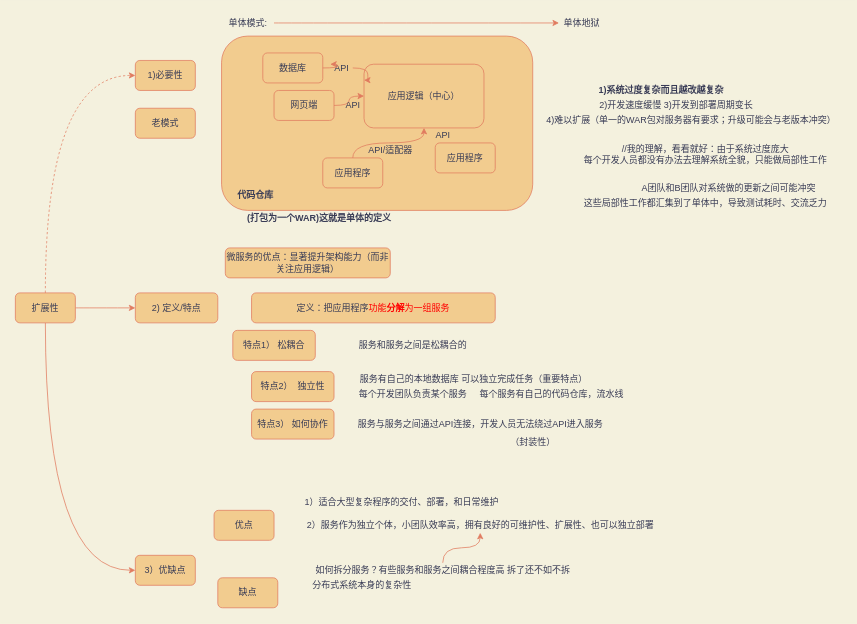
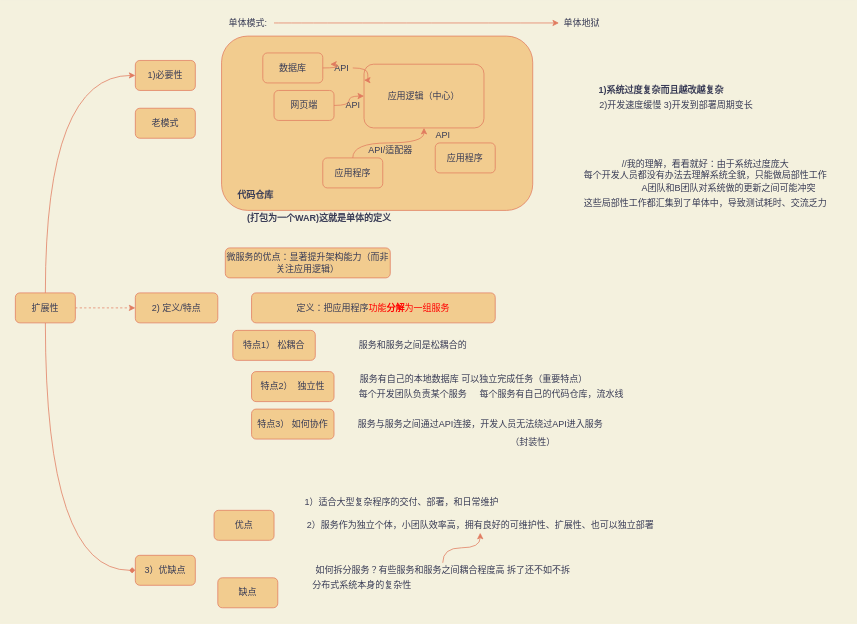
  <mxCell id="0" />
  <mxCell id="1" parent="0" />
  <mxCell id="2" value="" style="rounded=1;whiteSpace=wrap;html=1;sketch=0;strokeColor=#E07A5F;fillColor=#F2CC8F;fontColor=#393C56;" vertex="1" parent="1"><mxGeometry x="295" y="47.5" width="415" height="232.5" as="geometry" /></mxCell>
- <mxCell id="3" value="" style="edgeStyle=orthogonalEdgeStyle;curved=1;rounded=1;sketch=0;orthogonalLoop=1;jettySize=auto;html=1;strokeColor=#E07A5F;fillColor=#F2CC8F;fontColor=#393C56;entryX=0;entryY=0.5;entryDx=0;entryDy=0;exitX=0.5;exitY=0;exitDx=0;exitDy=0;dashed=1;" edge="1" parent="1" source="6" target="7"><mxGeometry relative="1" as="geometry" /></mxCell>
- <mxCell id="4" value="" style="edgeStyle=orthogonalEdgeStyle;curved=1;rounded=1;sketch=0;orthogonalLoop=1;jettySize=auto;html=1;strokeColor=#E07A5F;fillColor=#F2CC8F;fontColor=#393C56;" edge="1" parent="1" source="6" target="33"><mxGeometry relative="1" as="geometry" /></mxCell>
- <mxCell id="5" style="edgeStyle=orthogonalEdgeStyle;curved=1;rounded=1;sketch=0;orthogonalLoop=1;jettySize=auto;html=1;entryX=0;entryY=0.5;entryDx=0;entryDy=0;strokeColor=#E07A5F;fillColor=#F2CC8F;fontColor=#393C56;exitX=0.5;exitY=1;exitDx=0;exitDy=0;" edge="1" parent="1" source="6" target="34"><mxGeometry relative="1" as="geometry" /></mxCell>
+ <mxCell id="3" value="" style="edgeStyle=orthogonalEdgeStyle;curved=1;rounded=1;sketch=0;orthogonalLoop=1;jettySize=auto;html=1;strokeColor=#E07A5F;fillColor=#F2CC8F;fontColor=#393C56;entryX=0;entryY=0.5;entryDx=0;entryDy=0;exitX=0.5;exitY=0;exitDx=0;exitDy=0;" edge="1" parent="1" source="6" target="7"><mxGeometry relative="1" as="geometry" /></mxCell>
+ <mxCell id="4" value="" style="edgeStyle=orthogonalEdgeStyle;curved=1;rounded=1;sketch=0;orthogonalLoop=1;jettySize=auto;html=1;strokeColor=#E07A5F;fillColor=#F2CC8F;fontColor=#393C56;dashed=1;" edge="1" parent="1" source="6" target="33"><mxGeometry relative="1" as="geometry" /></mxCell>
+ <mxCell id="5" style="edgeStyle=orthogonalEdgeStyle;curved=1;rounded=1;sketch=0;orthogonalLoop=1;jettySize=auto;html=1;entryX=0;entryY=0.5;entryDx=0;entryDy=0;strokeColor=#E07A5F;fillColor=#F2CC8F;fontColor=#393C56;exitX=0.5;exitY=1;exitDx=0;exitDy=0;endArrow=diamond;" edge="1" parent="1" source="6" target="34"><mxGeometry relative="1" as="geometry" /></mxCell>
  <mxCell id="6" value="扩展性" style="rounded=1;whiteSpace=wrap;html=1;sketch=0;strokeColor=#E07A5F;fillColor=#F2CC8F;fontColor=#393C56;" vertex="1" parent="1"><mxGeometry x="20" y="390" width="80" height="40" as="geometry" /></mxCell>
  <mxCell id="7" value="1)必要性" style="rounded=1;whiteSpace=wrap;html=1;sketch=0;strokeColor=#E07A5F;fillColor=#F2CC8F;fontColor=#393C56;" vertex="1" parent="1"><mxGeometry x="180" y="80" width="80" height="40" as="geometry" /></mxCell>
  <mxCell id="8" value="应用逻辑（中心）" style="rounded=1;whiteSpace=wrap;html=1;sketch=0;strokeColor=#E07A5F;fillColor=#F2CC8F;fontColor=#393C56;" vertex="1" parent="1"><mxGeometry x="485" y="85" width="160" height="85" as="geometry" /></mxCell>
  <mxCell id="9" value="" style="edgeStyle=orthogonalEdgeStyle;curved=1;rounded=1;sketch=0;orthogonalLoop=1;jettySize=auto;html=1;strokeColor=#E07A5F;fillColor=#F2CC8F;fontColor=#393C56;" edge="1" parent="1" source="10" target="23"><mxGeometry relative="1" as="geometry" /></mxCell>
  <mxCell id="10" value="&lt;span&gt;单体模式:&lt;/span&gt;" style="text;html=1;align=center;verticalAlign=middle;resizable=0;points=[];autosize=1;fontColor=#393C56;" vertex="1" parent="1"><mxGeometry x="295" y="20" width="70" height="20" as="geometry" /></mxCell>
  <mxCell id="11" style="edgeStyle=orthogonalEdgeStyle;curved=1;rounded=1;sketch=0;orthogonalLoop=1;jettySize=auto;html=1;entryX=0;entryY=0.25;entryDx=0;entryDy=0;strokeColor=#E07A5F;fillColor=#F2CC8F;fontColor=#393C56;" edge="1" parent="1" source="18" target="8"><mxGeometry relative="1" as="geometry" /></mxCell>
  <mxCell id="12" value="数据库" style="rounded=1;whiteSpace=wrap;html=1;sketch=0;strokeColor=#E07A5F;fillColor=#F2CC8F;fontColor=#393C56;" vertex="1" parent="1"><mxGeometry x="350" y="70" width="80" height="40" as="geometry" /></mxCell>
  <mxCell id="13" style="edgeStyle=orthogonalEdgeStyle;curved=1;rounded=1;sketch=0;orthogonalLoop=1;jettySize=auto;html=1;strokeColor=#E07A5F;fillColor=#F2CC8F;fontColor=#393C56;" edge="1" parent="1" source="14" target="8"><mxGeometry relative="1" as="geometry" /></mxCell>
  <mxCell id="14" value="网页端" style="rounded=1;whiteSpace=wrap;html=1;sketch=0;strokeColor=#E07A5F;fillColor=#F2CC8F;fontColor=#393C56;" vertex="1" parent="1"><mxGeometry x="365" y="120" width="80" height="40" as="geometry" /></mxCell>
  <mxCell id="15" style="edgeStyle=orthogonalEdgeStyle;curved=1;rounded=1;sketch=0;orthogonalLoop=1;jettySize=auto;html=1;strokeColor=#E07A5F;fillColor=#F2CC8F;fontColor=#393C56;" edge="1" parent="1" source="16" target="8"><mxGeometry relative="1" as="geometry" /></mxCell>
  <mxCell id="16" value="应用程序" style="rounded=1;whiteSpace=wrap;html=1;sketch=0;strokeColor=#E07A5F;fillColor=#F2CC8F;fontColor=#393C56;" vertex="1" parent="1"><mxGeometry x="430" y="210" width="80" height="40" as="geometry" /></mxCell>
  <mxCell id="17" value="应用程序" style="rounded=1;whiteSpace=wrap;html=1;sketch=0;strokeColor=#E07A5F;fillColor=#F2CC8F;fontColor=#393C56;" vertex="1" parent="1"><mxGeometry x="580" y="190" width="80" height="40" as="geometry" /></mxCell>
  <mxCell id="18" value="API" style="text;html=1;align=center;verticalAlign=middle;resizable=0;points=[];autosize=1;fontColor=#393C56;" vertex="1" parent="1"><mxGeometry x="440" y="80" width="30" height="20" as="geometry" /></mxCell>
  <mxCell id="19" style="edgeStyle=orthogonalEdgeStyle;curved=1;rounded=1;sketch=0;orthogonalLoop=1;jettySize=auto;html=1;entryX=0;entryY=0.25;entryDx=0;entryDy=0;strokeColor=#E07A5F;fillColor=#F2CC8F;fontColor=#393C56;" edge="1" parent="1" source="12" target="18"><mxGeometry relative="1" as="geometry"><mxPoint x="440" y="90" as="sourcePoint" /><mxPoint x="470" y="101.25" as="targetPoint" /></mxGeometry></mxCell>
  <mxCell id="20" value="API" style="text;html=1;align=center;verticalAlign=middle;resizable=0;points=[];autosize=1;fontColor=#393C56;" vertex="1" parent="1"><mxGeometry x="455" y="130" width="30" height="20" as="geometry" /></mxCell>
  <mxCell id="21" value="API/适配器" style="text;html=1;align=center;verticalAlign=middle;resizable=0;points=[];autosize=1;fontColor=#393C56;" vertex="1" parent="1"><mxGeometry x="485" y="190" width="70" height="20" as="geometry" /></mxCell>
  <mxCell id="22" value="API" style="text;html=1;align=center;verticalAlign=middle;resizable=0;points=[];autosize=1;fontColor=#393C56;" vertex="1" parent="1"><mxGeometry x="575" y="170" width="30" height="20" as="geometry" /></mxCell>
  <mxCell id="23" value="&lt;span&gt;单体地狱&lt;/span&gt;" style="text;html=1;align=center;verticalAlign=middle;resizable=0;points=[];autosize=1;fontColor=#393C56;" vertex="1" parent="1"><mxGeometry x="745" y="20" width="60" height="20" as="geometry" /></mxCell>
- <mxCell id="24" value="//我的理解，看看就好：由于系统过度庞大&lt;br&gt;每个开发人员都没有办法去理解系统全貌，只能做局部性工作" style="text;html=1;align=center;verticalAlign=middle;resizable=0;points=[];autosize=1;fontColor=#393C56;" vertex="1" parent="1"><mxGeometry x="770" y="190" width="340" height="30" as="geometry" /></mxCell>
+ <mxCell id="24" value="//我的理解，看看就好：由于系统过度庞大&lt;br&gt;每个开发人员都没有办法去理解系统全貌，只能做局部性工作" style="text;html=1;align=center;verticalAlign=middle;resizable=0;points=[];autosize=1;fontColor=#393C56;" vertex="1" parent="1"><mxGeometry x="770" y="210" width="340" height="30" as="geometry" /></mxCell>
  <mxCell id="25" value="这些局部性工作都汇集到了单体中，导致测试耗时、交流乏力" style="text;html=1;align=center;verticalAlign=middle;resizable=0;points=[];autosize=1;fontColor=#393C56;" vertex="1" parent="1"><mxGeometry x="770" y="260" width="340" height="20" as="geometry" /></mxCell>
  <mxCell id="26" value="&lt;b&gt;代码仓库&lt;/b&gt;" style="text;html=1;align=center;verticalAlign=middle;resizable=0;points=[];autosize=1;fontColor=#393C56;" vertex="1" parent="1"><mxGeometry x="310" y="250" width="60" height="20" as="geometry" /></mxCell>
  <mxCell id="27" value="A团队和B团队对系统做的更新之间可能冲突" style="text;html=1;align=center;verticalAlign=middle;resizable=0;points=[];autosize=1;fontColor=#393C56;" vertex="1" parent="1"><mxGeometry x="846" y="240" width="250" height="20" as="geometry" /></mxCell>
  <mxCell id="28" value="&lt;b&gt;(打包为一个WAR)这就是单体的定义&lt;/b&gt;" style="text;html=1;align=center;verticalAlign=middle;resizable=0;points=[];autosize=1;fontColor=#393C56;" vertex="1" parent="1"><mxGeometry x="320" y="280" width="210" height="20" as="geometry" /></mxCell>
  <mxCell id="29" value="&lt;b&gt;1)系统过度复杂而且越改越复杂&lt;/b&gt;" style="text;html=1;align=center;verticalAlign=middle;resizable=0;points=[];autosize=1;fontColor=#393C56;" vertex="1" parent="1"><mxGeometry x="791" y="110" width="180" height="20" as="geometry" /></mxCell>
  <mxCell id="30" value="2)开发速度缓慢 3)开发到部署周期变长" style="text;html=1;align=center;verticalAlign=middle;resizable=0;points=[];autosize=1;fontColor=#393C56;" vertex="1" parent="1"><mxGeometry x="791" y="130" width="220" height="20" as="geometry" /></mxCell>
- <mxCell id="31" value="4)难以扩展（单一的WAR包对服务器有要求；升级可能会与老版本冲突）" style="text;html=1;align=center;verticalAlign=middle;resizable=0;points=[];autosize=1;fontColor=#393C56;" vertex="1" parent="1"><mxGeometry x="721" y="150" width="400" height="20" as="geometry" /></mxCell>
  <mxCell id="32" value="微服务的优点：显著提升架构能力（而非关注应用逻辑）" style="rounded=1;whiteSpace=wrap;html=1;sketch=0;strokeColor=#E07A5F;fillColor=#F2CC8F;fontColor=#393C56;" vertex="1" parent="1"><mxGeometry x="300" y="330" width="220" height="40" as="geometry" /></mxCell>
  <mxCell id="33" value="2) 定义/特点" style="rounded=1;whiteSpace=wrap;html=1;sketch=0;strokeColor=#E07A5F;fillColor=#F2CC8F;fontColor=#393C56;" vertex="1" parent="1"><mxGeometry x="180" y="390" width="110" height="40" as="geometry" /></mxCell>
  <mxCell id="34" value="3）优缺点" style="rounded=1;whiteSpace=wrap;html=1;sketch=0;strokeColor=#E07A5F;fillColor=#F2CC8F;fontColor=#393C56;" vertex="1" parent="1"><mxGeometry x="180" y="740" width="80" height="40" as="geometry" /></mxCell>
  <mxCell id="35" value="老模式" style="rounded=1;whiteSpace=wrap;html=1;sketch=0;strokeColor=#E07A5F;fillColor=#F2CC8F;fontColor=#393C56;" vertex="1" parent="1"><mxGeometry x="180" y="143.75" width="80" height="40" as="geometry" /></mxCell>
  <mxCell id="36" value="定义：把应用程序&lt;font color=&quot;#ff0000&quot;&gt;功能&lt;b&gt;分解&lt;/b&gt;为一组服务&lt;/font&gt;" style="rounded=1;whiteSpace=wrap;html=1;sketch=0;strokeColor=#E07A5F;fillColor=#F2CC8F;fontColor=#393C56;" vertex="1" parent="1"><mxGeometry x="335" y="390" width="325" height="40" as="geometry" /></mxCell>
  <mxCell id="37" value="特点1） 松耦合" style="rounded=1;whiteSpace=wrap;html=1;sketch=0;strokeColor=#E07A5F;fillColor=#F2CC8F;fontColor=#393C56;" vertex="1" parent="1"><mxGeometry x="310" y="440" width="110" height="40" as="geometry" /></mxCell>
  <mxCell id="38" value="服务和服务之间是松耦合的" style="text;html=1;align=center;verticalAlign=middle;resizable=0;points=[];autosize=1;fontColor=#393C56;" vertex="1" parent="1"><mxGeometry x="470" y="450" width="160" height="20" as="geometry" /></mxCell>
  <mxCell id="39" value="特点3） 如何协作" style="rounded=1;whiteSpace=wrap;html=1;sketch=0;strokeColor=#E07A5F;fillColor=#F2CC8F;fontColor=#393C56;" vertex="1" parent="1"><mxGeometry x="335" y="545" width="110" height="40" as="geometry" /></mxCell>
  <mxCell id="40" value="服务与服务之间通过API连接，开发人员无法绕过API进入服务" style="text;html=1;align=center;verticalAlign=middle;resizable=0;points=[];autosize=1;fontColor=#393C56;" vertex="1" parent="1"><mxGeometry x="470" y="555" width="340" height="20" as="geometry" /></mxCell>
  <mxCell id="41" value="特点2）&amp;nbsp; 独立性" style="rounded=1;whiteSpace=wrap;html=1;sketch=0;strokeColor=#E07A5F;fillColor=#F2CC8F;fontColor=#393C56;" vertex="1" parent="1"><mxGeometry x="335" y="495" width="110" height="40" as="geometry" /></mxCell>
  <mxCell id="42" value="服务有自己的本地数据库 可以独立完成任务（重要特点）" style="text;html=1;align=center;verticalAlign=middle;resizable=0;points=[];autosize=1;fontColor=#393C56;" vertex="1" parent="1"><mxGeometry x="471" y="495" width="320" height="20" as="geometry" /></mxCell>
  <mxCell id="43" value="（封装性）" style="text;html=1;align=center;verticalAlign=middle;resizable=0;points=[];autosize=1;fontColor=#393C56;" vertex="1" parent="1"><mxGeometry x="670" y="580" width="80" height="20" as="geometry" /></mxCell>
  <mxCell id="44" value="每个开发团队负责某个服务" style="text;html=1;align=center;verticalAlign=middle;resizable=0;points=[];autosize=1;fontColor=#393C56;" vertex="1" parent="1"><mxGeometry x="470" y="515" width="160" height="20" as="geometry" /></mxCell>
  <mxCell id="45" value="优点" style="rounded=1;whiteSpace=wrap;html=1;sketch=0;strokeColor=#E07A5F;fillColor=#F2CC8F;fontColor=#393C56;" vertex="1" parent="1"><mxGeometry x="285" y="680" width="80" height="40" as="geometry" /></mxCell>
  <mxCell id="46" value="1）适合大型复杂程序的交付、部署，和日常维护" style="text;html=1;align=center;verticalAlign=middle;resizable=0;points=[];autosize=1;fontColor=#393C56;" vertex="1" parent="1"><mxGeometry x="400" y="660" width="270" height="20" as="geometry" /></mxCell>
  <mxCell id="47" value="2）服务作为独立个体，小团队效率高，拥有良好的可维护性、扩展性、也可以独立部署" style="text;html=1;align=center;verticalAlign=middle;resizable=0;points=[];autosize=1;fontColor=#393C56;" vertex="1" parent="1"><mxGeometry x="400" y="690" width="480" height="20" as="geometry" /></mxCell>
  <mxCell id="48" value="缺点" style="rounded=1;whiteSpace=wrap;html=1;sketch=0;strokeColor=#E07A5F;fillColor=#F2CC8F;fontColor=#393C56;" vertex="1" parent="1"><mxGeometry x="290" y="770" width="80" height="40" as="geometry" /></mxCell>
  <mxCell id="49" value="每个服务有自己的代码仓库，流水线" style="text;html=1;align=center;verticalAlign=middle;resizable=0;points=[];autosize=1;fontColor=#393C56;" vertex="1" parent="1"><mxGeometry x="630" y="515" width="210" height="20" as="geometry" /></mxCell>
  <mxCell id="50" value="" style="edgeStyle=orthogonalEdgeStyle;curved=1;rounded=1;sketch=0;orthogonalLoop=1;jettySize=auto;html=1;strokeColor=#E07A5F;fillColor=#F2CC8F;fontColor=#393C56;" edge="1" parent="1" source="51" target="47"><mxGeometry relative="1" as="geometry" /></mxCell>
  <mxCell id="51" value="如何拆分服务？有些服务和服务之间耦合程度高 拆了还不如不拆" style="text;html=1;align=center;verticalAlign=middle;resizable=0;points=[];autosize=1;fontColor=#393C56;" vertex="1" parent="1"><mxGeometry x="415" y="750" width="350" height="20" as="geometry" /></mxCell>
  <mxCell id="52" value="分布式系统本身的复杂性" style="text;html=1;align=center;verticalAlign=middle;resizable=0;points=[];autosize=1;fontColor=#393C56;" vertex="1" parent="1"><mxGeometry x="407" y="770" width="150" height="20" as="geometry" /></mxCell>
